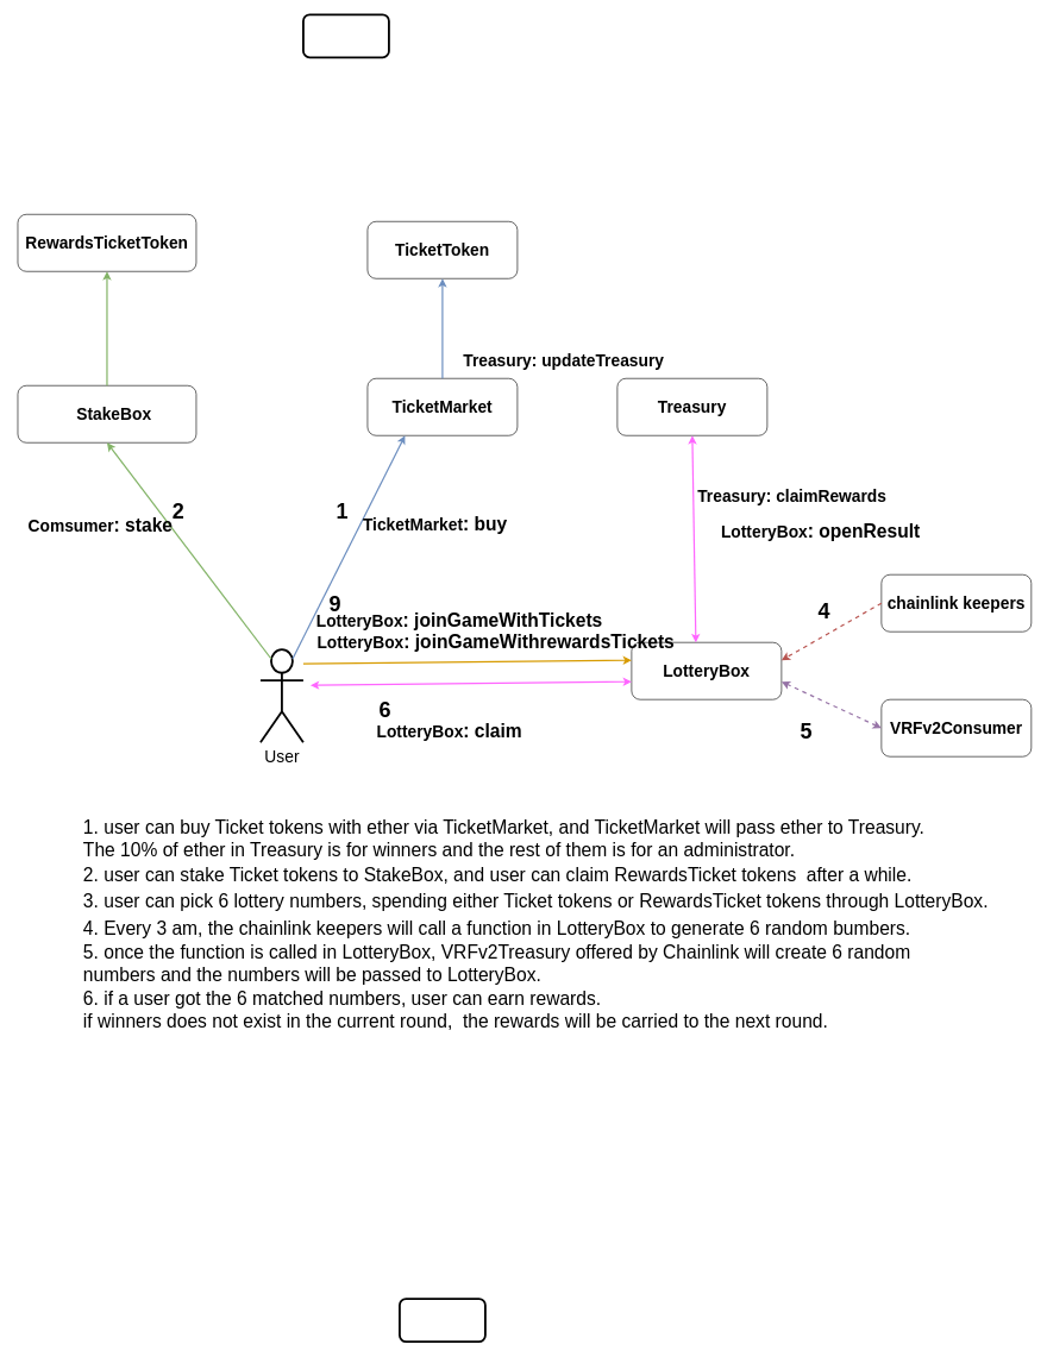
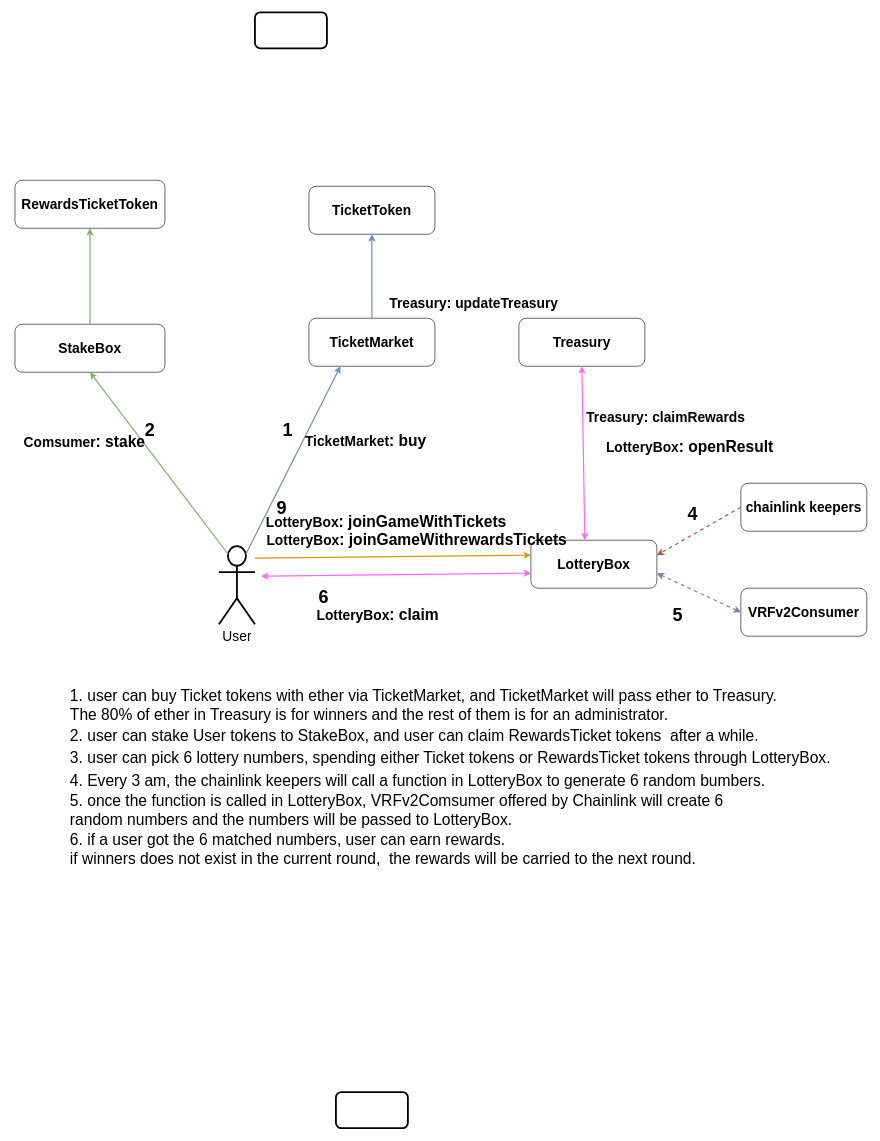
  <mxCell id="0" />
  <mxCell id="1" parent="0" />
  <mxCell id="2" value="" style="rounded=1;whiteSpace=wrap;html=1;fontSize=17;" vertex="1" parent="1"><mxGeometry x="1234" y="980" width="210" height="80" as="geometry" /></mxCell>
  <mxCell id="3" value="&lt;b style=&quot;&quot;&gt;&lt;font style=&quot;font-size: 23px;&quot;&gt;VRFv2Consumer&lt;/font&gt;&lt;/b&gt;" style="text;html=1;strokeColor=none;fillColor=none;align=center;verticalAlign=middle;whiteSpace=wrap;rounded=0;fontSize=17;" vertex="1" parent="1"><mxGeometry x="1234" y="990" width="210" height="60" as="geometry" /></mxCell>
  <mxCell id="4" value="" style="rounded=1;whiteSpace=wrap;html=1;fontSize=17;" vertex="1" parent="1"><mxGeometry x="24" y="540" width="250" height="80" as="geometry" /></mxCell>
- <mxCell id="5" value="&lt;b style=&quot;&quot;&gt;&lt;font style=&quot;font-size: 23px;&quot;&gt;StakeBox&lt;/font&gt;&lt;/b&gt;" style="text;html=1;strokeColor=none;fillColor=none;align=center;verticalAlign=middle;whiteSpace=wrap;rounded=0;fontSize=17;" vertex="1" parent="1"><mxGeometry x="54" y="550" width="210" height="60" as="geometry" /></mxCell>
+ <mxCell id="5" value="&lt;b style=&quot;&quot;&gt;&lt;font style=&quot;font-size: 23px;&quot;&gt;StakeBox&lt;/font&gt;&lt;/b&gt;" style="text;html=1;strokeColor=none;fillColor=none;align=center;verticalAlign=middle;whiteSpace=wrap;rounded=0;fontSize=17;" vertex="1" parent="1"><mxGeometry x="44" y="550" width="210" height="60" as="geometry" /></mxCell>
  <mxCell id="6" value="" style="rounded=1;whiteSpace=wrap;html=1;fontSize=17;" vertex="1" parent="1"><mxGeometry x="514" y="310" width="210" height="80" as="geometry" /></mxCell>
  <mxCell id="7" value="&lt;b style=&quot;&quot;&gt;&lt;font style=&quot;font-size: 23px;&quot;&gt;TicketToken&lt;/font&gt;&lt;/b&gt;" style="text;html=1;strokeColor=none;fillColor=none;align=center;verticalAlign=middle;whiteSpace=wrap;rounded=0;fontSize=17;" vertex="1" parent="1"><mxGeometry x="514" y="320" width="210" height="60" as="geometry" /></mxCell>
  <mxCell id="8" value="" style="rounded=1;whiteSpace=wrap;html=1;fontSize=17;" vertex="1" parent="1"><mxGeometry x="514" y="530" width="210" height="80" as="geometry" /></mxCell>
  <mxCell id="9" value="&lt;b style=&quot;&quot;&gt;&lt;font style=&quot;font-size: 23px;&quot;&gt;TicketMarket&lt;/font&gt;&lt;/b&gt;" style="text;html=1;strokeColor=none;fillColor=none;align=center;verticalAlign=middle;whiteSpace=wrap;rounded=0;fontSize=17;" vertex="1" parent="1"><mxGeometry x="514" y="540" width="210" height="60" as="geometry" /></mxCell>
  <mxCell id="10" value="User" style="shape=umlActor;verticalLabelPosition=bottom;verticalAlign=top;html=1;outlineConnect=0;fontSize=23;strokeWidth=3;" vertex="1" parent="1"><mxGeometry x="364" y="910" width="60" height="130" as="geometry" /></mxCell>
  <mxCell id="11" value="" style="endArrow=classic;html=1;rounded=0;fontSize=23;exitX=0.75;exitY=0.1;exitDx=0;exitDy=0;exitPerimeter=0;entryX=0.25;entryY=1;entryDx=0;entryDy=0;strokeWidth=2;fillColor=#dae8fc;strokeColor=#6c8ebf;" edge="1" parent="1" source="10" target="8"><mxGeometry width="50" height="50" relative="1" as="geometry"><mxPoint x="504" y="650" as="sourcePoint" /><mxPoint x="554" y="600" as="targetPoint" /></mxGeometry></mxCell>
  <mxCell id="12" value="" style="endArrow=classic;html=1;rounded=0;fontSize=23;exitX=0.5;exitY=0;exitDx=0;exitDy=0;entryX=0.5;entryY=1;entryDx=0;entryDy=0;strokeWidth=2;fillColor=#dae8fc;strokeColor=#6c8ebf;" edge="1" parent="1" source="8" target="6"><mxGeometry width="50" height="50" relative="1" as="geometry"><mxPoint x="479" y="843" as="sourcePoint" /><mxPoint x="576.5" y="620" as="targetPoint" /></mxGeometry></mxCell>
  <mxCell id="13" value="" style="rounded=1;whiteSpace=wrap;html=1;fontSize=17;" vertex="1" parent="1"><mxGeometry x="864" y="530" width="210" height="80" as="geometry" /></mxCell>
  <mxCell id="14" value="&lt;b style=&quot;&quot;&gt;&lt;font style=&quot;font-size: 23px;&quot;&gt;Treasury&lt;/font&gt;&lt;/b&gt;" style="text;html=1;strokeColor=none;fillColor=none;align=center;verticalAlign=middle;whiteSpace=wrap;rounded=0;fontSize=17;" vertex="1" parent="1"><mxGeometry x="864" y="540" width="210" height="60" as="geometry" /></mxCell>
  <mxCell id="15" value="" style="rounded=1;whiteSpace=wrap;html=1;fontSize=17;" vertex="1" parent="1"><mxGeometry x="884" y="900" width="210" height="80" as="geometry" /></mxCell>
  <mxCell id="16" value="&lt;b style=&quot;&quot;&gt;&lt;font style=&quot;font-size: 23px;&quot;&gt;LotteryBox&lt;/font&gt;&lt;/b&gt;" style="text;html=1;strokeColor=none;fillColor=none;align=center;verticalAlign=middle;whiteSpace=wrap;rounded=0;fontSize=17;" vertex="1" parent="1"><mxGeometry x="884" y="910" width="210" height="60" as="geometry" /></mxCell>
  <mxCell id="17" value="" style="rounded=1;whiteSpace=wrap;html=1;fontSize=17;" vertex="1" parent="1"><mxGeometry x="1234" y="805" width="210" height="80" as="geometry" /></mxCell>
  <mxCell id="18" value="&lt;span style=&quot;font-size: 23px;&quot;&gt;&lt;b&gt;chainlink keepers&lt;/b&gt;&lt;/span&gt;" style="text;html=1;strokeColor=none;fillColor=none;align=center;verticalAlign=middle;whiteSpace=wrap;rounded=0;fontSize=17;" vertex="1" parent="1"><mxGeometry x="1234" y="815" width="210" height="60" as="geometry" /></mxCell>
  <mxCell id="19" value="" style="rounded=1;whiteSpace=wrap;html=1;fontSize=17;" vertex="1" parent="1"><mxGeometry x="24" y="300" width="250" height="80" as="geometry" /></mxCell>
  <mxCell id="20" value="&lt;b style=&quot;&quot;&gt;&lt;font style=&quot;font-size: 23px;&quot;&gt;RewardsTicketToken&lt;/font&gt;&lt;/b&gt;" style="text;html=1;strokeColor=none;fillColor=none;align=center;verticalAlign=middle;whiteSpace=wrap;rounded=0;fontSize=17;" vertex="1" parent="1"><mxGeometry x="44" y="310" width="210" height="60" as="geometry" /></mxCell>
  <mxCell id="21" value="" style="endArrow=classic;html=1;rounded=0;fontSize=23;exitX=0.25;exitY=0.1;exitDx=0;exitDy=0;exitPerimeter=0;entryX=0.5;entryY=1;entryDx=0;entryDy=0;strokeWidth=2;fillColor=#d5e8d4;strokeColor=#82b366;" edge="1" parent="1" source="10" target="4"><mxGeometry width="50" height="50" relative="1" as="geometry"><mxPoint x="419" y="933" as="sourcePoint" /><mxPoint x="576.5" y="620" as="targetPoint" /></mxGeometry></mxCell>
  <mxCell id="22" value="" style="endArrow=classic;html=1;rounded=0;fontSize=23;exitX=0.5;exitY=0;exitDx=0;exitDy=0;entryX=0.5;entryY=1;entryDx=0;entryDy=0;strokeWidth=2;entryPerimeter=0;fillColor=#d5e8d4;strokeColor=#82b366;" edge="1" parent="1" source="4" target="19"><mxGeometry width="50" height="50" relative="1" as="geometry"><mxPoint x="144" y="520" as="sourcePoint" /><mxPoint x="144" y="380" as="targetPoint" /></mxGeometry></mxCell>
  <mxCell id="23" value="" style="endArrow=classic;html=1;rounded=0;fontSize=23;entryX=0;entryY=0.25;entryDx=0;entryDy=0;strokeWidth=2;fillColor=#ffe6cc;strokeColor=#d79b00;" edge="1" parent="1" target="16"><mxGeometry width="50" height="50" relative="1" as="geometry"><mxPoint x="424" y="930" as="sourcePoint" /><mxPoint x="576.5" y="620" as="targetPoint" /></mxGeometry></mxCell>
  <mxCell id="24" value="" style="endArrow=classic;startArrow=classic;html=1;rounded=0;strokeWidth=2;fontSize=23;entryX=0;entryY=0.75;entryDx=0;entryDy=0;fillColor=#e51400;strokeColor=#FF66FF;" edge="1" parent="1" target="16"><mxGeometry width="50" height="50" relative="1" as="geometry"><mxPoint x="434" y="960" as="sourcePoint" /><mxPoint x="874" y="960" as="targetPoint" /></mxGeometry></mxCell>
  <mxCell id="25" value="" style="endArrow=classic;startArrow=classic;html=1;rounded=0;strokeWidth=2;fontSize=23;entryX=0;entryY=0.5;entryDx=0;entryDy=0;exitX=1;exitY=0.75;exitDx=0;exitDy=0;fillColor=#e1d5e7;strokeColor=#9673a6;dashed=1;" edge="1" parent="1" source="16" target="3"><mxGeometry width="50" height="50" relative="1" as="geometry"><mxPoint x="714" y="1095" as="sourcePoint" /><mxPoint x="1164" y="1090" as="targetPoint" /></mxGeometry></mxCell>
  <mxCell id="26" value="" style="endArrow=classic;html=1;rounded=0;fontSize=23;entryX=1;entryY=0.25;entryDx=0;entryDy=0;strokeWidth=2;exitX=0;exitY=0.5;exitDx=0;exitDy=0;fillColor=#f8cecc;strokeColor=#b85450;dashed=1;" edge="1" parent="1" source="18" target="16"><mxGeometry width="50" height="50" relative="1" as="geometry"><mxPoint x="434" y="940" as="sourcePoint" /><mxPoint x="894" y="935" as="targetPoint" /></mxGeometry></mxCell>
- <mxCell id="27" value="&lt;font style=&quot;font-size: 26px;&quot;&gt;1. user can buy Ticket tokens with ether via TicketMarket, and TicketMarket will pass ether to Treasury.&lt;br&gt;The 10% of ether in Treasury is for winners and the rest of them is for an administrator.&amp;nbsp;&amp;nbsp;&lt;/font&gt;" style="text;html=1;strokeColor=none;fillColor=none;align=left;verticalAlign=middle;whiteSpace=wrap;rounded=0;strokeWidth=3;fontSize=23;" vertex="1" parent="1"><mxGeometry y="1150" width="1185" height="50" as="geometry" x="114" /></mxCell>
- <mxCell id="28" value="&lt;font style=&quot;font-size: 26px;&quot;&gt;2. user can stake Ticket tokens to StakeBox, and user can claim RewardsTicket tokens&amp;nbsp; after a while.&lt;/font&gt;" style="text;html=1;strokeColor=none;fillColor=none;align=left;verticalAlign=middle;whiteSpace=wrap;rounded=0;strokeWidth=3;fontSize=23;" vertex="1" parent="1"><mxGeometry y="1201" width="1185" height="50" as="geometry" x="114" /></mxCell>
+ <mxCell id="27" value="&lt;font style=&quot;font-size: 26px;&quot;&gt;1. user can buy Ticket tokens with ether via TicketMarket, and TicketMarket will pass ether to Treasury.&lt;br&gt;The 80% of ether in Treasury is for winners and the rest of them is for an administrator.&amp;nbsp;&amp;nbsp;&lt;/font&gt;" style="text;html=1;strokeColor=none;fillColor=none;align=left;verticalAlign=middle;whiteSpace=wrap;rounded=0;strokeWidth=3;fontSize=23;" vertex="1" parent="1"><mxGeometry y="1150" width="1185" height="50" as="geometry" x="114" /></mxCell>
+ <mxCell id="28" value="&lt;font style=&quot;font-size: 26px;&quot;&gt;2. user can stake User tokens to StakeBox, and user can claim RewardsTicket tokens&amp;nbsp; after a while.&lt;/font&gt;" style="text;html=1;strokeColor=none;fillColor=none;align=left;verticalAlign=middle;whiteSpace=wrap;rounded=0;strokeWidth=3;fontSize=23;" vertex="1" parent="1"><mxGeometry y="1201" width="1185" height="50" as="geometry" x="114" /></mxCell>
  <mxCell id="29" value="&lt;font style=&quot;font-size: 26px;&quot;&gt;3. user can pick 6 lottery numbers, spending either Ticket tokens or RewardsTicket&amp;nbsp;tokens through LotteryBox.&amp;nbsp;&lt;/font&gt;" style="text;html=1;strokeColor=none;fillColor=none;align=left;verticalAlign=middle;whiteSpace=wrap;rounded=0;strokeWidth=3;fontSize=23;" vertex="1" parent="1"><mxGeometry y="1238" width="1280" height="50" as="geometry" x="114" /></mxCell>
  <mxCell id="30" value="&lt;font style=&quot;font-size: 26px;&quot;&gt;4. Every 3 am, the chainlink keepers will call a function in LotteryBox to generate 6 random bumbers.&lt;/font&gt;" style="text;html=1;strokeColor=none;fillColor=none;align=left;verticalAlign=middle;whiteSpace=wrap;rounded=0;strokeWidth=3;fontSize=23;" vertex="1" parent="1"><mxGeometry y="1276" width="1185" height="50" as="geometry" x="114" /></mxCell>
- <mxCell id="31" value="&lt;font style=&quot;font-size: 26px;&quot;&gt;5. once the function is called in LotteryBox, VRFv2Treasury offered by Chainlink will create 6 random numbers and the numbers will be passed to LotteryBox.&lt;/font&gt;" style="text;html=1;strokeColor=none;fillColor=none;align=left;verticalAlign=middle;whiteSpace=wrap;rounded=0;strokeWidth=3;fontSize=23;" vertex="1" parent="1"><mxGeometry y="1326" width="1185" height="50" as="geometry" x="114" /></mxCell>
+ <mxCell id="31" value="&lt;font style=&quot;font-size: 26px;&quot;&gt;5. once the function is called in LotteryBox, VRFv2Comsumer offered by Chainlink will create 6 random numbers and the numbers will be passed to LotteryBox.&lt;/font&gt;" style="text;html=1;strokeColor=none;fillColor=none;align=left;verticalAlign=middle;whiteSpace=wrap;rounded=0;strokeWidth=3;fontSize=23;" vertex="1" parent="1"><mxGeometry y="1326" width="1185" height="50" as="geometry" x="114" /></mxCell>
  <mxCell id="32" value="&lt;font style=&quot;font-size: 26px;&quot;&gt;6. if a user got the 6 matched numbers, user can earn rewards.&amp;nbsp;&lt;br&gt;if winners does not exist in the current round,&amp;nbsp; the rewards will be carried to the next round.&amp;nbsp; &amp;nbsp;&lt;/font&gt;" style="text;html=1;strokeColor=none;fillColor=none;align=left;verticalAlign=middle;whiteSpace=wrap;rounded=0;strokeWidth=3;fontSize=23;" vertex="1" parent="1"><mxGeometry y="1390" width="1185" height="50" as="geometry" x="114" /></mxCell>
  <mxCell id="33" value="&lt;b&gt;&lt;span style=&quot;font-size: 17px;&quot;&gt;&lt;font style=&quot;font-size: 23px;&quot;&gt;TicketMarket&lt;/font&gt;&lt;/span&gt;: buy&lt;/b&gt;" style="text;html=1;strokeColor=none;fillColor=none;align=center;verticalAlign=middle;whiteSpace=wrap;rounded=0;strokeWidth=3;fontSize=26;" vertex="1" parent="1"><mxGeometry x="494" y="720" width="230" height="30" as="geometry" /></mxCell>
  <mxCell id="34" value="&lt;font style=&quot;font-size: 30px;&quot;&gt;&lt;b&gt;1&lt;/b&gt;&lt;/font&gt;" style="text;html=1;strokeColor=none;fillColor=none;align=center;verticalAlign=middle;whiteSpace=wrap;rounded=0;strokeWidth=3;fontSize=26;" vertex="1" parent="1"><mxGeometry x="394" y="700" width="170" height="30" as="geometry" /></mxCell>
  <mxCell id="35" value="&lt;b&gt;&lt;span style=&quot;font-size: 17px;&quot;&gt;&lt;font style=&quot;font-size: 23px;&quot;&gt;Comsumer&lt;/font&gt;&lt;/span&gt;: stake&lt;/b&gt;" style="text;html=1;strokeColor=none;fillColor=none;align=center;verticalAlign=middle;whiteSpace=wrap;rounded=0;strokeWidth=3;fontSize=26;" vertex="1" parent="1"><mxGeometry x="20" y="721" width="240" height="30" as="geometry" /></mxCell>
  <mxCell id="36" value="&lt;font style=&quot;font-size: 30px;&quot;&gt;&lt;b&gt;2&lt;/b&gt;&lt;/font&gt;" style="text;html=1;strokeColor=none;fillColor=none;align=center;verticalAlign=middle;whiteSpace=wrap;rounded=0;strokeWidth=3;fontSize=26;" vertex="1" parent="1"><mxGeometry x="164" y="700" width="170" height="30" as="geometry" /></mxCell>
  <mxCell id="37" value="&lt;b style=&quot;font-size: 17px;&quot;&gt;&lt;font style=&quot;font-size: 23px;&quot;&gt;Treasury:&amp;nbsp;&lt;/font&gt;&lt;/b&gt;&lt;span style=&quot;font-size: 23px;&quot;&gt;&lt;b&gt;updateTreasury&lt;/b&gt;&lt;/span&gt;" style="text;html=1;strokeColor=none;fillColor=none;align=center;verticalAlign=middle;whiteSpace=wrap;rounded=0;strokeWidth=3;fontSize=26;" vertex="1" parent="1"><mxGeometry x="674" y="490" width="230" height="30" as="geometry" /></mxCell>
  <mxCell id="38" value="&lt;b style=&quot;font-size: 17px;&quot;&gt;&lt;font style=&quot;font-size: 23px;&quot;&gt;LotteryBox&lt;/font&gt;&lt;/b&gt;&lt;b&gt;:&amp;nbsp;joinGameWithTickets&lt;/b&gt;" style="text;html=1;strokeColor=none;fillColor=none;align=center;verticalAlign=middle;whiteSpace=wrap;rounded=0;strokeWidth=3;fontSize=26;" vertex="1" parent="1"><mxGeometry x="528" y="855" width="230" height="30" as="geometry" /></mxCell>
  <mxCell id="39" value="&lt;b style=&quot;font-size: 17px;&quot;&gt;&lt;font style=&quot;font-size: 23px;&quot;&gt;LotteryBox&lt;/font&gt;&lt;/b&gt;&lt;b&gt;:&amp;nbsp;joinGameWithrewardsTickets&lt;/b&gt;" style="text;html=1;strokeColor=none;fillColor=none;align=center;verticalAlign=middle;whiteSpace=wrap;rounded=0;strokeWidth=3;fontSize=26;" vertex="1" parent="1"><mxGeometry x="579" y="885" width="230" height="30" as="geometry" /></mxCell>
  <mxCell id="40" value="&lt;font style=&quot;font-size: 30px;&quot;&gt;&lt;b&gt;9&lt;/b&gt;&lt;/font&gt;" style="text;html=1;strokeColor=none;fillColor=none;align=center;verticalAlign=middle;whiteSpace=wrap;rounded=0;strokeWidth=3;fontSize=26;" vertex="1" parent="1"><mxGeometry x="384" y="830" width="170" height="30" as="geometry" /></mxCell>
  <mxCell id="41" value="&lt;font style=&quot;font-size: 30px;&quot;&gt;&lt;b&gt;4&lt;/b&gt;&lt;/font&gt;" style="text;html=1;strokeColor=none;fillColor=none;align=center;verticalAlign=middle;whiteSpace=wrap;rounded=0;strokeWidth=3;fontSize=26;" vertex="1" parent="1"><mxGeometry x="1069" y="840" width="170" height="30" as="geometry" /></mxCell>
  <mxCell id="42" value="&lt;b style=&quot;font-size: 17px;&quot;&gt;&lt;font style=&quot;font-size: 23px;&quot;&gt;LotteryBox&lt;/font&gt;&lt;/b&gt;&lt;b&gt;:&amp;nbsp;openResult&lt;/b&gt;" style="text;html=1;strokeColor=none;fillColor=none;align=center;verticalAlign=middle;whiteSpace=wrap;rounded=0;strokeWidth=3;fontSize=26;" vertex="1" parent="1"><mxGeometry x="1034" y="730" width="230" height="30" as="geometry" /></mxCell>
  <mxCell id="43" value="&lt;font style=&quot;font-size: 30px;&quot;&gt;&lt;b&gt;5&lt;/b&gt;&lt;/font&gt;" style="text;html=1;strokeColor=none;fillColor=none;align=center;verticalAlign=middle;whiteSpace=wrap;rounded=0;strokeWidth=3;fontSize=26;" vertex="1" parent="1"><mxGeometry x="1044" y="1010" width="170" height="30" as="geometry" /></mxCell>
  <mxCell id="44" value="&lt;font style=&quot;font-size: 30px;&quot;&gt;&lt;b&gt;6&lt;/b&gt;&lt;/font&gt;" style="text;html=1;strokeColor=none;fillColor=none;align=center;verticalAlign=middle;whiteSpace=wrap;rounded=0;strokeWidth=3;fontSize=26;" vertex="1" parent="1"><mxGeometry x="454" y="980" width="170" height="30" as="geometry" /></mxCell>
  <mxCell id="45" value="&lt;b style=&quot;font-size: 17px;&quot;&gt;&lt;font style=&quot;font-size: 23px;&quot;&gt;LotteryBox&lt;/font&gt;&lt;/b&gt;&lt;b&gt;:&amp;nbsp;claim&lt;/b&gt;" style="text;html=1;strokeColor=none;fillColor=none;align=center;verticalAlign=middle;whiteSpace=wrap;rounded=0;strokeWidth=3;fontSize=26;" vertex="1" parent="1"><mxGeometry x="514" y="1010" width="230" height="30" as="geometry" /></mxCell>
  <mxCell id="46" value="&lt;b style=&quot;font-size: 17px;&quot;&gt;&lt;font style=&quot;font-size: 23px;&quot;&gt;Treasury:&amp;nbsp;&lt;/font&gt;&lt;/b&gt;&lt;span style=&quot;font-size: 23px;&quot;&gt;&lt;b&gt;claimRewards&lt;/b&gt;&lt;/span&gt;" style="text;html=1;strokeColor=none;fillColor=none;align=center;verticalAlign=middle;whiteSpace=wrap;rounded=0;strokeWidth=3;fontSize=26;" vertex="1" parent="1"><mxGeometry x="994" y="680" width="230" height="30" as="geometry" /></mxCell>
  <mxCell id="47" value="" style="endArrow=classic;startArrow=classic;html=1;rounded=0;strokeWidth=2;fontSize=23;fillColor=#e51400;strokeColor=#FF66FF;exitX=0.5;exitY=1;exitDx=0;exitDy=0;" edge="1" parent="1" source="13"><mxGeometry width="50" height="50" relative="1" as="geometry"><mxPoint x="444" y="970" as="sourcePoint" /><mxPoint x="974" y="900" as="targetPoint" /></mxGeometry></mxCell>
  <mxCell id="48" value="" style="rounded=1;whiteSpace=wrap;html=1;strokeWidth=3;fontSize=30;fontColor=#B5739D;" vertex="1" parent="1"><mxGeometry x="424" y="20" width="120" height="60" as="geometry" /></mxCell>
  <mxCell id="49" value="" style="rounded=1;whiteSpace=wrap;html=1;strokeWidth=3;fontSize=30;fontColor=#B5739D;" vertex="1" parent="1"><mxGeometry x="559" y="1820" width="120" height="60" as="geometry" /></mxCell>
